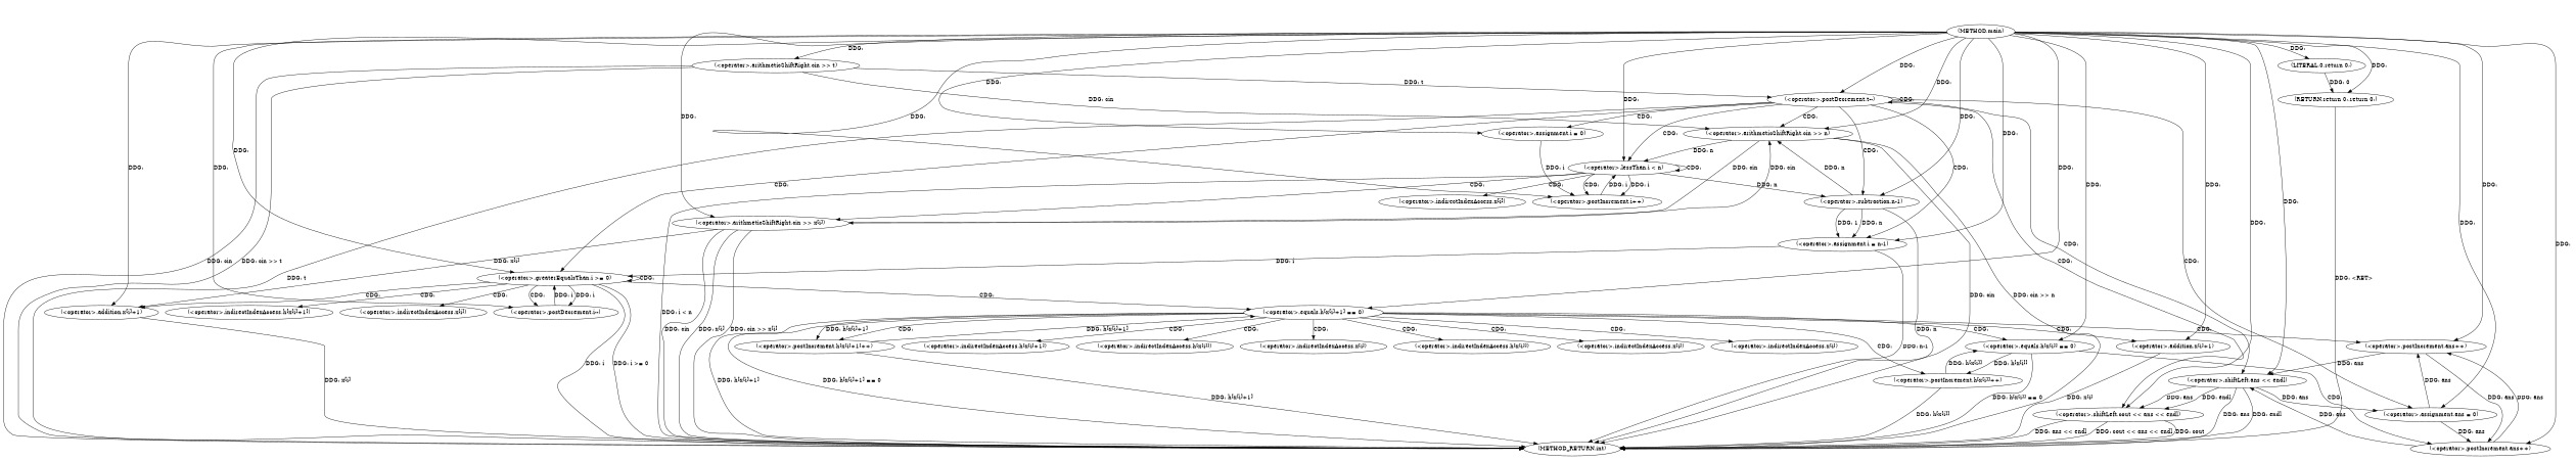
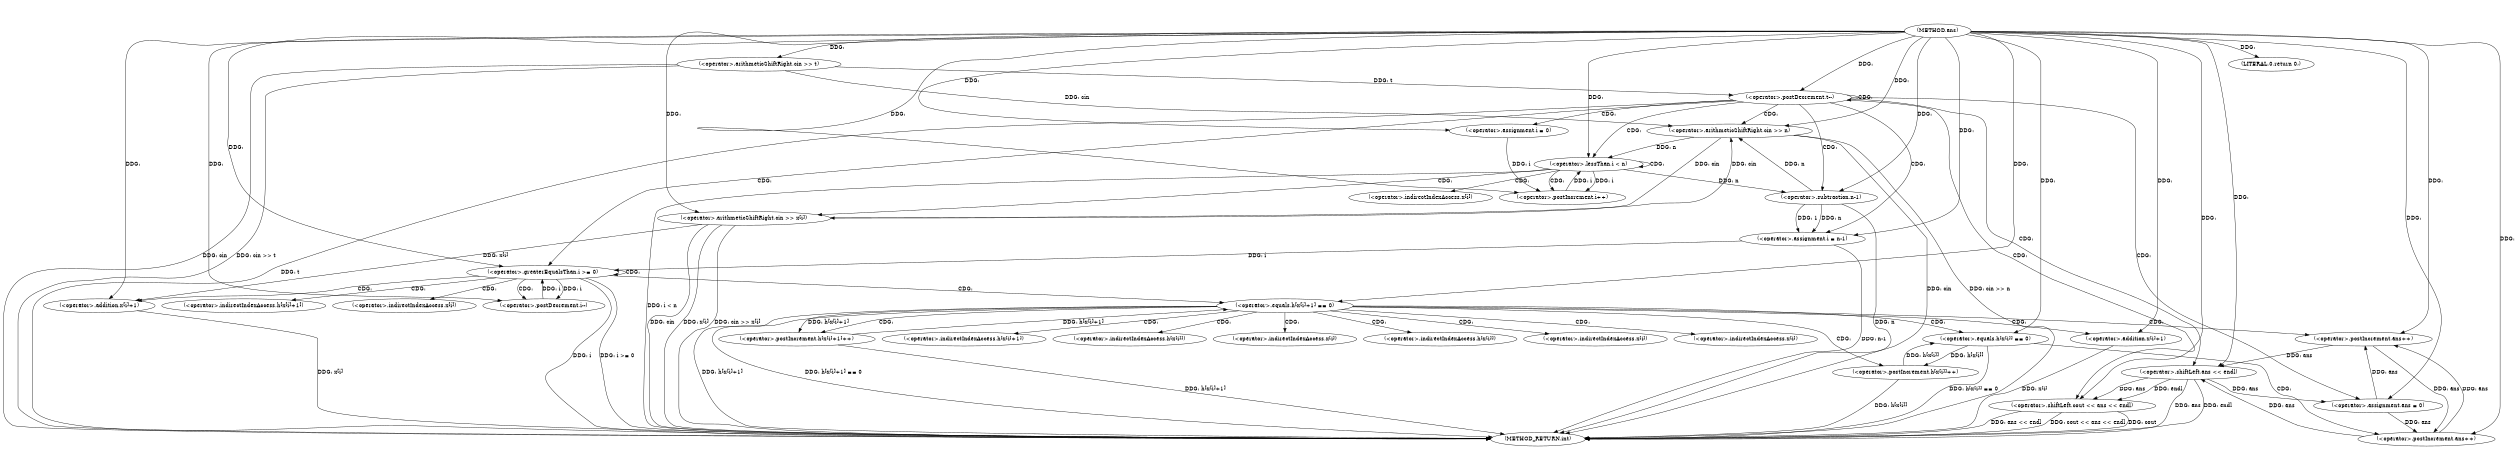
  digraph {
-   n1 [label="(METHOD,main)"]
+   n1 [label="(METHOD,ans)"]
    n2 [label="(<operator>.arithmeticShiftRight,cin >> t)"]
-   n3 [label="(RETURN,return 0;,return 0;)"]
    n4 [label="(<operator>.postDecrement,t--)"]
    n5 [label="(LITERAL,0,return 0;)"]
    n6 [label="(<operator>.arithmeticShiftRight,cin >> n)"]
    n7 [label="(<operator>.assignment,ans = 0)"]
    n8 [label="(<operator>.shiftLeft,cout << ans << endl)"]
    n9 [label="(<operator>.assignment,i = 0)"]
    n10 [label="(<operator>.lessThan,i < n)"]
    n11 [label="(<operator>.postIncrement,i++)"]
    n12 [label="(<operator>.assignment,i = n-1)"]
    n13 [label="(<operator>.greaterEqualsThan,i >= 0)"]
    n14 [label="(<operator>.postDecrement,i--)"]
    n15 [label="(<operator>.arithmeticShiftRight,cin >> x[i])"]
    n16 [label="(<operator>.shiftLeft,ans << endl)"]
    n17 [label="(<operator>.subtraction,n-1)"]
    n18 [label="(<operator>.equals,h[x[i]+1] == 0)"]
    n19 [label="(<operator>.postIncrement,ans++)"]
    n20 [label="(<operator>.addition,x[i]+1)"]
    n21 [label="(<operator>.equals,h[x[i]] == 0)"]
    n22 [label="(<operator>.addition,x[i]+1)"]
    n23 [label="(<operator>.postIncrement,ans++)"]
    n24 [label="(METHOD_RETURN,int)"]
    n25 [label="(<operator>.indirectIndexAccess,x[i])"]
    n26 [label="(<operator>.indirectIndexAccess,h[x[i]+1])"]
    n27 [label="(<operator>.indirectIndexAccess,x[i])"]
    n28 [label="(<operator>.postIncrement,h[x[i]+1]++)"]
    n29 [label="(<operator>.postIncrement,h[x[i]]++)"]
    n30 [label="(<operator>.indirectIndexAccess,h[x[i]+1])"]
    n31 [label="(<operator>.indirectIndexAccess,h[x[i]])"]
    n32 [label="(<operator>.indirectIndexAccess,x[i])"]
    n33 [label="(<operator>.indirectIndexAccess,h[x[i]])"]
    n34 [label="(<operator>.indirectIndexAccess,x[i])"]
    n35 [label="(<operator>.indirectIndexAccess,x[i])"]
    n1 -> n2 [label="DDG: "]
-   n1 -> n3 [label="DDG: "]
    n1 -> n4 [label="DDG: "]
    n1 -> n5 [label="DDG: "]
    n1 -> n6 [label="DDG: "]
    n1 -> n7 [label="DDG: "]
    n1 -> n8 [label="DDG: "]
    n1 -> n9 [label="DDG: "]
    n1 -> n10 [label="DDG: "]
    n1 -> n11 [label="DDG: "]
    n1 -> n12 [label="DDG: "]
    n1 -> n13 [label="DDG: "]
    n1 -> n14 [label="DDG: "]
    n1 -> n15 [label="DDG: "]
    n1 -> n16 [label="DDG: "]
    n1 -> n17 [label="DDG: "]
    n1 -> n18 [label="DDG: "]
    n1 -> n19 [label="DDG: "]
    n1 -> n20 [label="DDG: "]
    n1 -> n21 [label="DDG: "]
    n1 -> n22 [label="DDG: "]
    n1 -> n23 [label="DDG: "]
    n2 -> n4 [label="DDG: t"]
    n2 -> n6 [label="DDG: cin"]
    n2 -> n24 [label="DDG: cin"]
    n2 -> n24 [label="DDG: cin >> t"]
-   n3 -> n24 [label="DDG: <RET>"]
    n4 -> n4 [label="CDG: "]
    n4 -> n6 [label="CDG: "]
    n4 -> n7 [label="CDG: "]
    n4 -> n8 [label="CDG: "]
    n4 -> n9 [label="CDG: "]
    n4 -> n10 [label="CDG: "]
    n4 -> n12 [label="CDG: "]
    n4 -> n13 [label="CDG: "]
    n4 -> n16 [label="CDG: "]
    n4 -> n17 [label="CDG: "]
    n4 -> n24 [label="DDG: t"]
-   n5 -> n3 [label="DDG: 0"]
    n6 -> n10 [label="DDG: n"]
    n6 -> n15 [label="DDG: cin"]
    n6 -> n24 [label="DDG: cin"]
    n6 -> n24 [label="DDG: cin >> n"]
    n7 -> n19 [label="DDG: ans"]
    n7 -> n23 [label="DDG: ans"]
    n8 -> n24 [label="DDG: ans << endl"]
    n8 -> n24 [label="DDG: cout << ans << endl"]
    n8 -> n24 [label="DDG: cout"]
    n9 -> n11 [label="DDG: i"]
    n10 -> n10 [label="CDG: "]
    n10 -> n11 [label="DDG: i"]
    n10 -> n11 [label="CDG: "]
    n10 -> n15 [label="CDG: "]
    n10 -> n17 [label="DDG: n"]
    n10 -> n24 [label="DDG: i < n"]
    n10 -> n25 [label="CDG: "]
    n11 -> n10 [label="DDG: i"]
    n12 -> n13 [label="DDG: i"]
    n12 -> n24 [label="DDG: n-1"]
    n13 -> n13 [label="CDG: "]
    n13 -> n14 [label="DDG: i"]
    n13 -> n14 [label="CDG: "]
    n13 -> n18 [label="CDG: "]
    n13 -> n20 [label="CDG: "]
    n13 -> n24 [label="DDG: i"]
    n13 -> n24 [label="DDG: i >= 0"]
    n13 -> n26 [label="CDG: "]
    n13 -> n27 [label="CDG: "]
    n14 -> n13 [label="DDG: i"]
    n15 -> n6 [label="DDG: cin"]
    n15 -> n20 [label="DDG: x[i]"]
    n15 -> n24 [label="DDG: cin"]
    n15 -> n24 [label="DDG: x[i]"]
    n15 -> n24 [label="DDG: cin >> x[i]"]
    n16 -> n7 [label="DDG: ans"]
    n16 -> n8 [label="DDG: ans"]
    n16 -> n8 [label="DDG: endl"]
    n16 -> n24 [label="DDG: ans"]
    n16 -> n24 [label="DDG: endl"]
    n17 -> n6 [label="DDG: n"]
    n17 -> n12 [label="DDG: 1"]
    n17 -> n12 [label="DDG: n"]
    n17 -> n24 [label="DDG: n"]
    n18 -> n19 [label="CDG: "]
    n18 -> n21 [label="CDG: "]
    n18 -> n22 [label="CDG: "]
    n18 -> n24 [label="DDG: h[x[i]+1]"]
    n18 -> n24 [label="DDG: h[x[i]+1] == 0"]
    n18 -> n28 [label="DDG: h[x[i]+1]"]
    n18 -> n28 [label="CDG: "]
    n18 -> n29 [label="CDG: "]
    n18 -> n30 [label="CDG: "]
    n18 -> n31 [label="CDG: "]
    n18 -> n32 [label="CDG: "]
    n18 -> n33 [label="CDG: "]
    n18 -> n34 [label="CDG: "]
    n18 -> n35 [label="CDG: "]
    n19 -> n16 [label="DDG: ans"]
    n19 -> n23 [label="DDG: ans"]
    n20 -> n24 [label="DDG: x[i]"]
    n21 -> n23 [label="CDG: "]
    n21 -> n24 [label="DDG: h[x[i]] == 0"]
    n21 -> n29 [label="DDG: h[x[i]]"]
    n22 -> n24 [label="DDG: x[i]"]
    n23 -> n16 [label="DDG: ans"]
    n23 -> n19 [label="DDG: ans"]
    n28 -> n18 [label="DDG: h[x[i]+1]"]
    n28 -> n24 [label="DDG: h[x[i]+1]"]
    n29 -> n21 [label="DDG: h[x[i]]"]
    n29 -> n24 [label="DDG: h[x[i]]"]
  }
